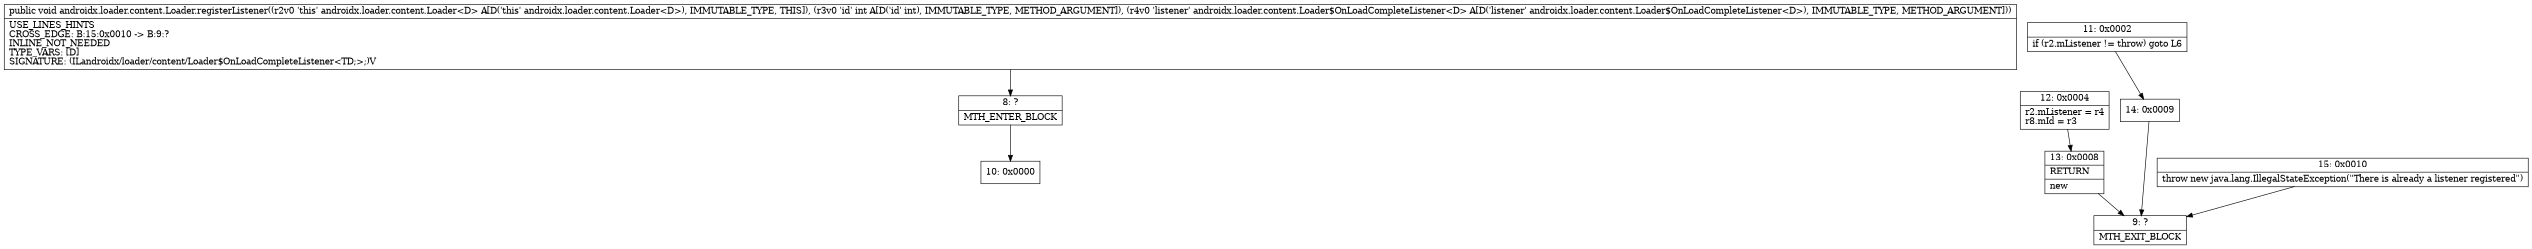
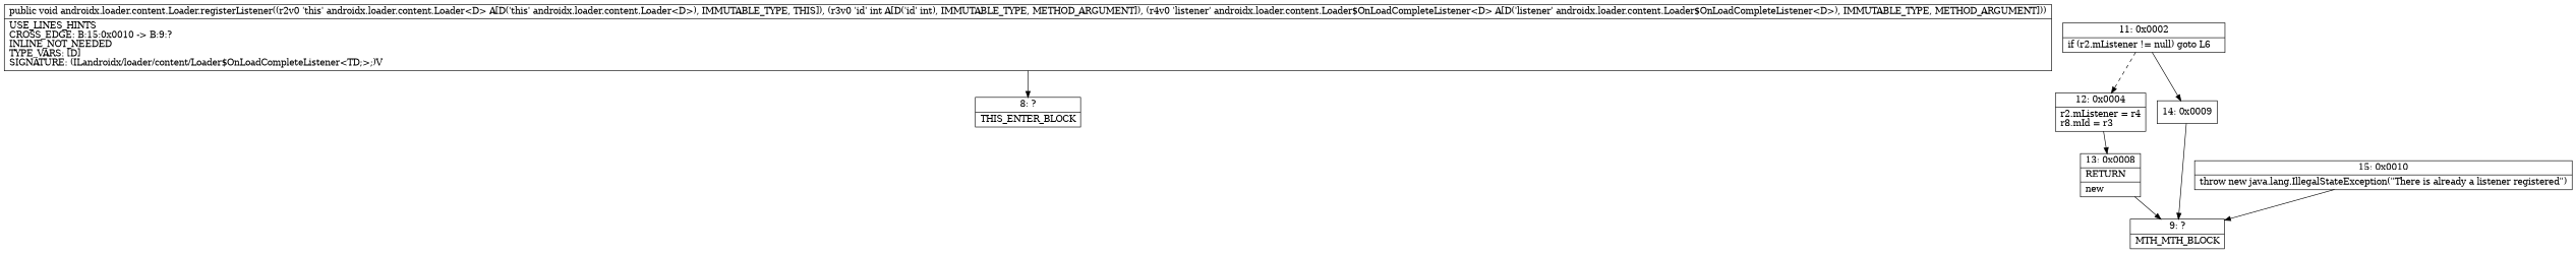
  digraph {
    node [shape=record]
-   n1 [label="{8\:\ ?|MTH_ENTER_BLOCK\l}"]
-   n2 [label="{10\:\ 0x0000}"]
-   n3 [label="{11\:\ 0x0002|if (r2.mListener != throw) goto L6\l}"]
+   n1 [label="{8\:\ ?|THIS_ENTER_BLOCK\l}"]
+   n3 [label="{11\:\ 0x0002|if (r2.mListener != null) goto L6\l}"]
    n4 [label="{12\:\ 0x0004|r2.mListener = r4\lr8.mId = r3\l}"]
    n5 [label="{14\:\ 0x0009}"]
    n6 [label="{13\:\ 0x0008|RETURN\l|new\l}"]
-   n7 [label="{9\:\ ?|MTH_EXIT_BLOCK\l}"]
+   n7 [label="{9\:\ ?|MTH_MTH_BLOCK\l}"]
    n8 [label="{15\:\ 0x0010|throw new java.lang.IllegalStateException(\"There is already a listener registered\")\l}"]
    n9 [label="{public void androidx.loader.content.Loader.registerListener((r2v0 'this' androidx.loader.content.Loader\<D\> A[D('this' androidx.loader.content.Loader\<D\>), IMMUTABLE_TYPE, THIS]), (r3v0 'id' int A[D('id' int), IMMUTABLE_TYPE, METHOD_ARGUMENT]), (r4v0 'listener' androidx.loader.content.Loader$OnLoadCompleteListener\<D\> A[D('listener' androidx.loader.content.Loader$OnLoadCompleteListener\<D\>), IMMUTABLE_TYPE, METHOD_ARGUMENT]))  | USE_LINES_HINTS\lCROSS_EDGE: B:15:0x0010 \-\> B:9:?\lINLINE_NOT_NEEDED\lTYPE_VARS: [D]\lSIGNATURE: (ILandroidx\/loader\/content\/Loader$OnLoadCompleteListener\<TD;\>;)V\l}"]
-   n1 -> n2
+   n3 -> n4 [style=dashed]
    n3 -> n5
    n4 -> n6
    n5 -> n7
    n6 -> n7
    n8 -> n7
    n9 -> n1
  }
